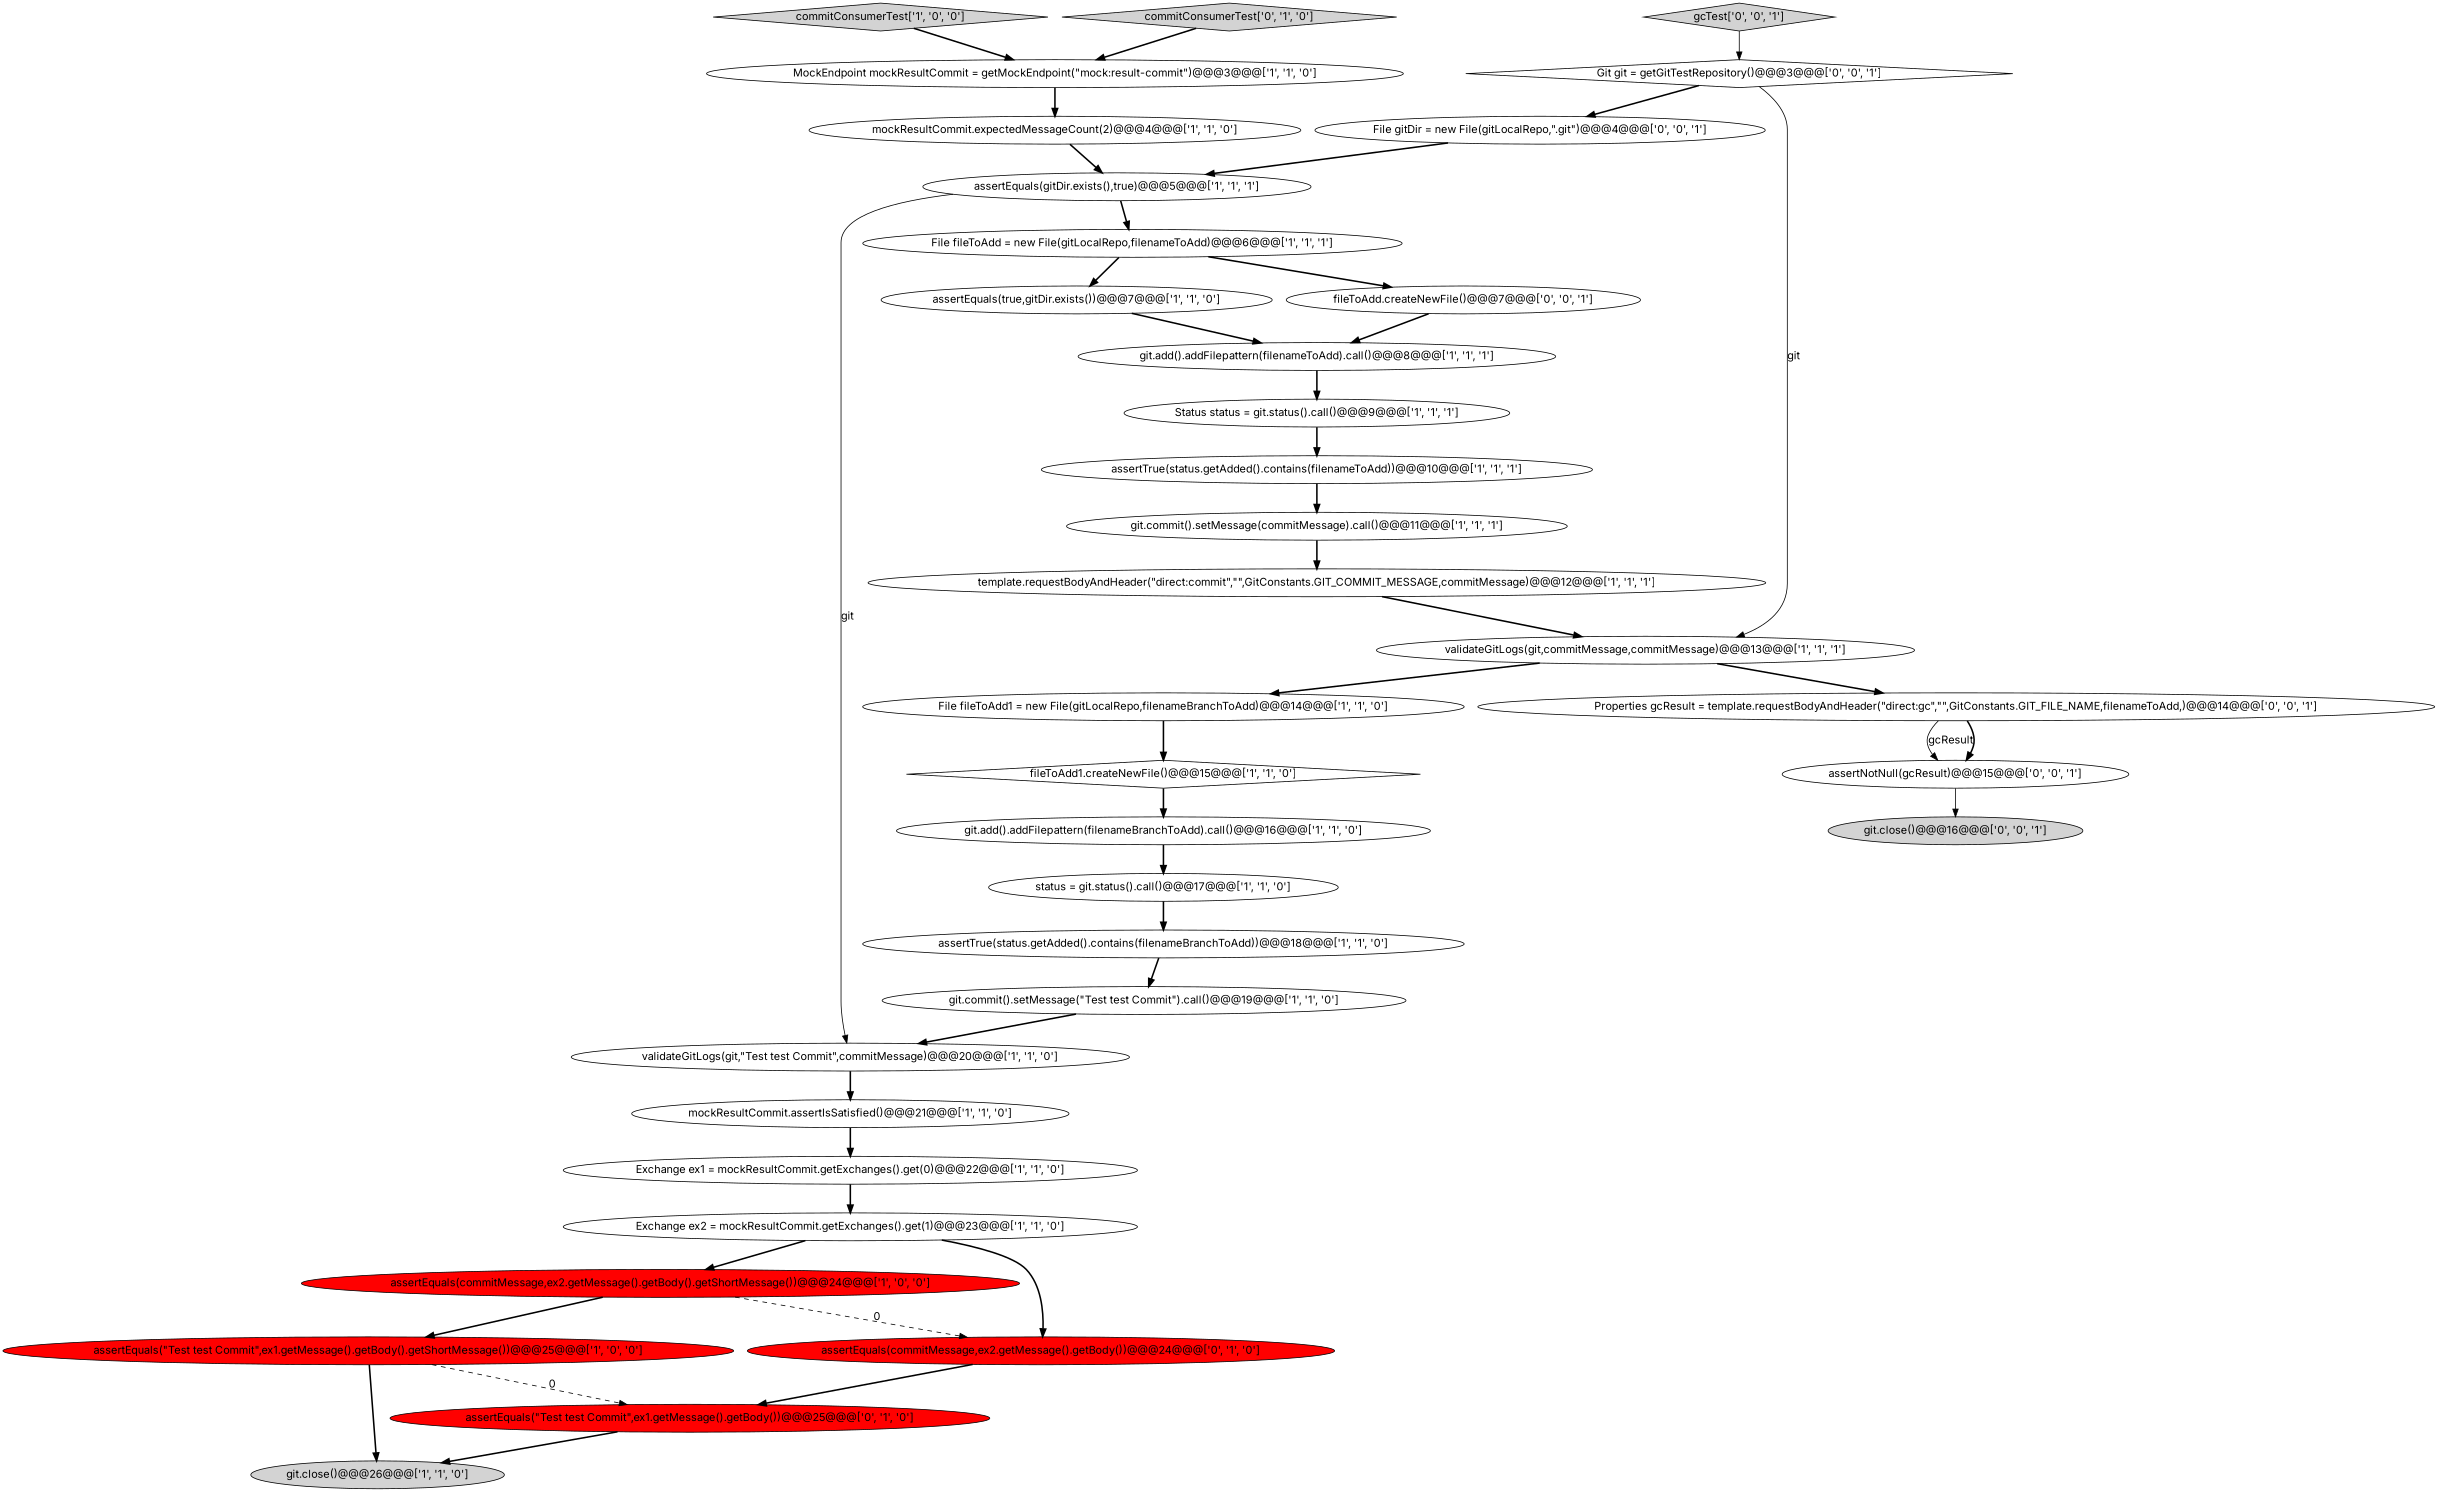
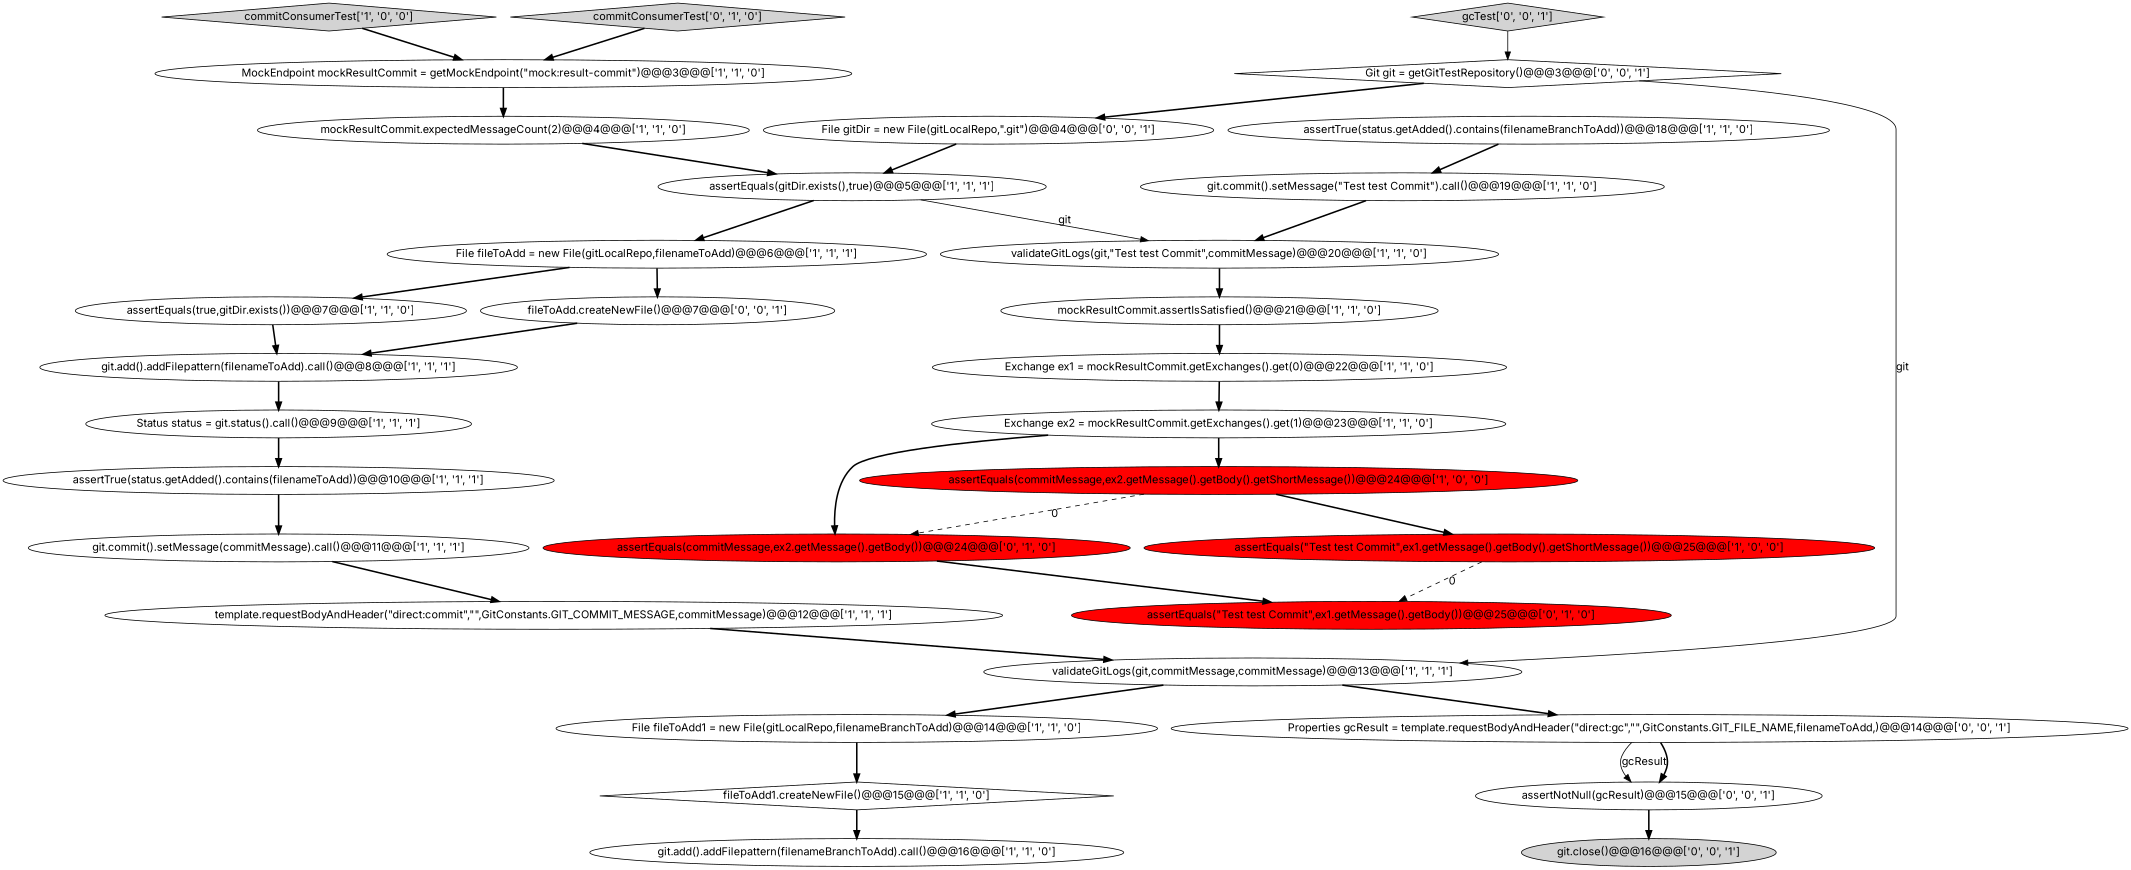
  digraph {
    fontname=Inter
    node [fillcolor=white fontname=Inter shape=ellipse style=filled]
    edge [fontname=Inter style=bold]
    n1 [label="mockResultCommit.assertIsSatisfied()@@@21@@@['1', '1', '0']"]
    n2 [label="Exchange ex1 = mockResultCommit.getExchanges().get(0)@@@22@@@['1', '1', '0']"]
    n3 [label="Exchange ex2 = mockResultCommit.getExchanges().get(1)@@@23@@@['1', '1', '0']"]
    n4 [label="git.add().addFilepattern(filenameToAdd).call()@@@8@@@['1', '1', '1']"]
    n5 [label="Status status = git.status().call()@@@9@@@['1', '1', '1']"]
    n6 [label="assertTrue(status.getAdded().contains(filenameToAdd))@@@10@@@['1', '1', '1']"]
    n7 [label="assertEquals(true,gitDir.exists())@@@7@@@['1', '1', '0']"]
    n8 [label="assertEquals(gitDir.exists(),true)@@@5@@@['1', '1', '1']"]
    n9 [label="validateGitLogs(git,\"Test test Commit\",commitMessage)@@@20@@@['1', '1', '0']"]
    n10 [label="File fileToAdd = new File(gitLocalRepo,filenameToAdd)@@@6@@@['1', '1', '1']"]
    n11 [label="git.add().addFilepattern(filenameBranchToAdd).call()@@@16@@@['1', '1', '0']"]
-   n12 [label="status = git.status().call()@@@17@@@['1', '1', '0']"]
    n13 [label="assertTrue(status.getAdded().contains(filenameBranchToAdd))@@@18@@@['1', '1', '0']"]
    n14 [fillcolor=red label="assertEquals(commitMessage,ex2.getMessage().getBody().getShortMessage())@@@24@@@['1', '0', '0']"]
    n15 [fillcolor=red label="assertEquals(commitMessage,ex2.getMessage().getBody())@@@24@@@['0', '1', '0']"]
    n16 [fillcolor=red label="assertEquals(\"Test test Commit\",ex1.getMessage().getBody().getShortMessage())@@@25@@@['1', '0', '0']"]
    n17 [fillcolor=red label="assertEquals(\"Test test Commit\",ex1.getMessage().getBody())@@@25@@@['0', '1', '0']"]
-   n18 [fillcolor=lightgray label="git.close()@@@26@@@['1', '1', '0']"]
    n19 [label="assertNotNull(gcResult)@@@15@@@['0', '0', '1']"]
    n20 [fillcolor=lightgray label="git.close()@@@16@@@['0', '0', '1']"]
    n21 [fillcolor=lightgray label="commitConsumerTest['1', '0', '0']" shape=diamond]
    n22 [label="MockEndpoint mockResultCommit = getMockEndpoint(\"mock:result-commit\")@@@3@@@['1', '1', '0']"]
    n23 [label="mockResultCommit.expectedMessageCount(2)@@@4@@@['1', '1', '0']"]
    n24 [label="template.requestBodyAndHeader(\"direct:commit\",\"\",GitConstants.GIT_COMMIT_MESSAGE,commitMessage)@@@12@@@['1', '1', '1']"]
    n25 [label="validateGitLogs(git,commitMessage,commitMessage)@@@13@@@['1', '1', '1']"]
    n26 [label="File fileToAdd1 = new File(gitLocalRepo,filenameBranchToAdd)@@@14@@@['1', '1', '0']"]
    n27 [label="Properties gcResult = template.requestBodyAndHeader(\"direct:gc\",\"\",GitConstants.GIT_FILE_NAME,filenameToAdd,)@@@14@@@['0', '0', '1']"]
    n28 [label="fileToAdd1.createNewFile()@@@15@@@['1', '1', '0']" shape=diamond]
    n29 [label="git.commit().setMessage(\"Test test Commit\").call()@@@19@@@['1', '1', '0']"]
    n30 [fillcolor=lightgray label="commitConsumerTest['0', '1', '0']" shape=diamond]
    n31 [label="git.commit().setMessage(commitMessage).call()@@@11@@@['1', '1', '1']"]
    n32 [label="File gitDir = new File(gitLocalRepo,\".git\")@@@4@@@['0', '0', '1']"]
    n33 [fillcolor=lightgray label="gcTest['0', '0', '1']" shape=diamond]
    n34 [label="Git git = getGitTestRepository()@@@3@@@['0', '0', '1']" shape=diamond]
    n35 [label="fileToAdd.createNewFile()@@@7@@@['0', '0', '1']"]
    n1 -> n2
    n2 -> n3
    n3 -> n14
    n3 -> n15
    n4 -> n5
    n5 -> n6
    n6 -> n31
    n7 -> n4
    n8 -> n9 [label=git style=solid]
    n8 -> n10
    n9 -> n1
    n10 -> n7
    n10 -> n35
-   n11 -> n12
-   n12 -> n13
    n13 -> n29
    n14 -> n15 [label=0 style=dashed]
    n14 -> n16
    n15 -> n17
    n16 -> n17 [label=0 style=dashed]
-   n16 -> n18
-   n17 -> n18
-   n19 -> n20 [style=solid]
+   n19 -> n20
    n21 -> n22
    n22 -> n23
    n23 -> n8
    n24 -> n25
    n25 -> n26
    n25 -> n27
    n26 -> n28
    n27 -> n19 [label=gcResult style=solid]
    n27 -> n19
    n28 -> n11
    n29 -> n9
    n30 -> n22
    n31 -> n24
    n32 -> n8
    n33 -> n34 [style=solid]
    n34 -> n25 [label=git style=solid]
    n34 -> n32
    n35 -> n4
  }
